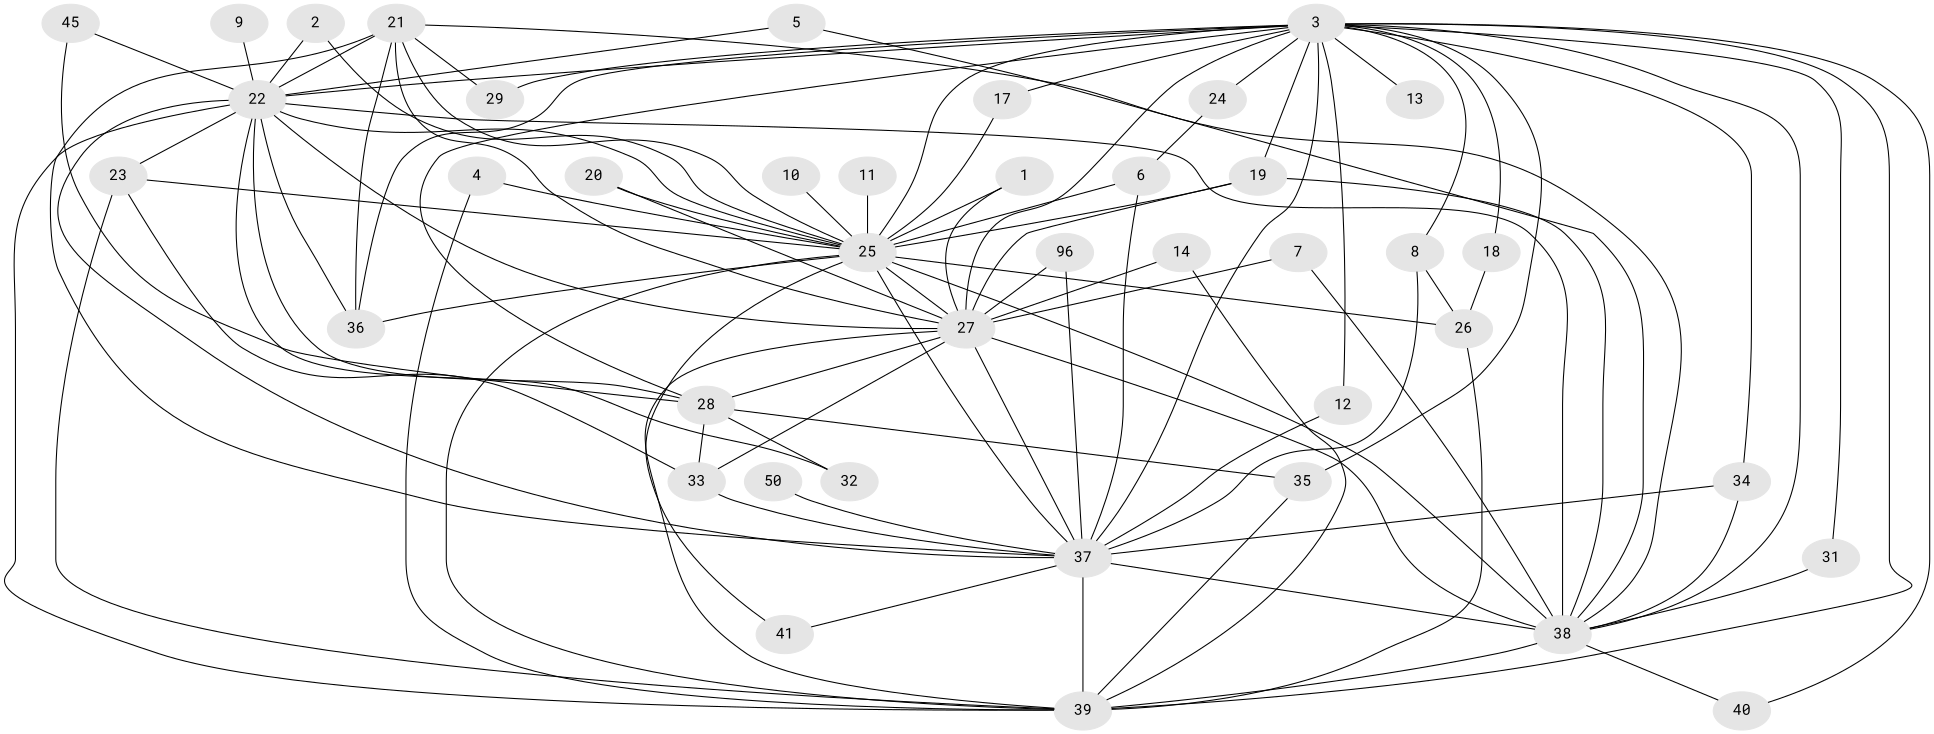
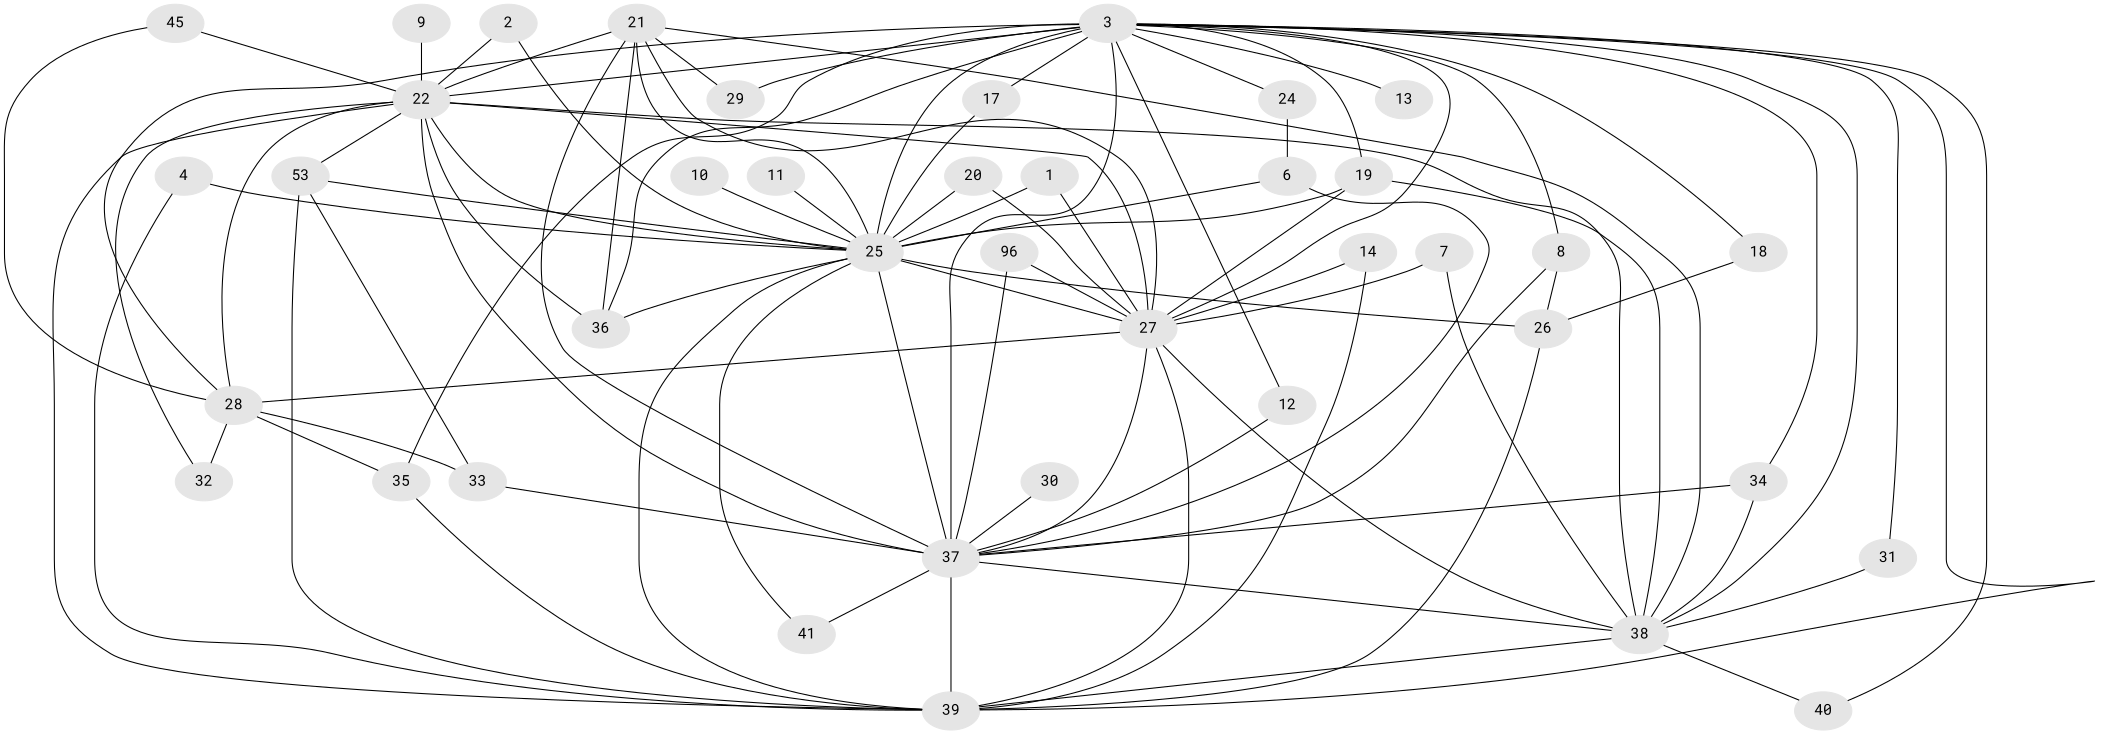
  graph {
    fontname="Roboto Mono"
    node [color=gray90 fontname="Roboto Mono" style=filled]
    edge [fontname="Roboto Mono" weight=1.0]
    1
    25
    27
    36
    37
    38
    39
    26
    41
    28
    33
    2
    22
-   23
+   23 [label=53]
    32
    3
    8
    12
    13
    17
    18
    19
    24
    29
    31
    34
    35
    40
    6
    4
-   5
    7
    9
    10
    11
    21
    14
    n38 [label=45]
    n39 [label=96]
    20
-   30 [label=50]
+   30
    1 -- 25
    1 -- 27
    25 -- 27 [weight=3.0]
    25 -- 36
    25 -- 37 [weight=4.0]
-   25 -- 38 [weight=2.0]
    25 -- 39 [weight=2.0]
    25 -- 26 [weight=2.0]
    25 -- 41
    27 -- 37 [weight=3.0]
    27 -- 38
    27 -- 39
    27 -- 28
-   27 -- 33
    37 -- 38 [weight=3.0]
    37 -- 39 [weight=4.0]
    37 -- 41
    38 -- 39
    38 -- 40
    26 -- 39
    28 -- 33
    28 -- 32
    28 -- 35
    33 -- 37
    2 -- 25
    2 -- 22
    22 -- 25 [weight=4.0]
    22 -- 27 [weight=2.0]
    22 -- 36
    22 -- 37 [weight=2.0]
    22 -- 38
    22 -- 39
    22 -- 28
    22 -- 23
    22 -- 32
    23 -- 25 [weight=3.0]
    23 -- 39
    23 -- 33
    3 -- 25 [weight=4.0]
    3 -- 27 [weight=3.0]
    3 -- 36 [weight=3.0]
    3 -- 37 [weight=8.0]
    3 -- 38 [weight=2.0]
    3 -- 39 [weight=2.0]
    3 -- 28 [weight=2.0]
    3 -- 22 [weight=2.0]
    3 -- 8
    3 -- 12
    3 -- 13
    3 -- 17
    3 -- 18
    3 -- 19
    3 -- 24 [weight=2.0]
    3 -- 29
    3 -- 31
    3 -- 34
    3 -- 35
    3 -- 40
    8 -- 37
    8 -- 26
    12 -- 37
    17 -- 25
    18 -- 26
    19 -- 25
    19 -- 27
    19 -- 38
    24 -- 6
    31 -- 38
    34 -- 37
    34 -- 38
    35 -- 39
    6 -- 25
    6 -- 37
    4 -- 25
    4 -- 39
-   5 -- 38
-   5 -- 22
    7 -- 27
    7 -- 38
    9 -- 22
    10 -- 25
    11 -- 25 [weight=2.0]
    21 -- 25
    21 -- 27 [weight=2.0]
    21 -- 36
    21 -- 37 [weight=2.0]
    21 -- 38
    21 -- 22
    21 -- 29
    14 -- 27
    14 -- 39
    n38 -- 28
    n38 -- 22
    n39 -- 27
    n39 -- 37
    20 -- 25
    20 -- 27
    30 -- 37 [weight=2.0]
  }
